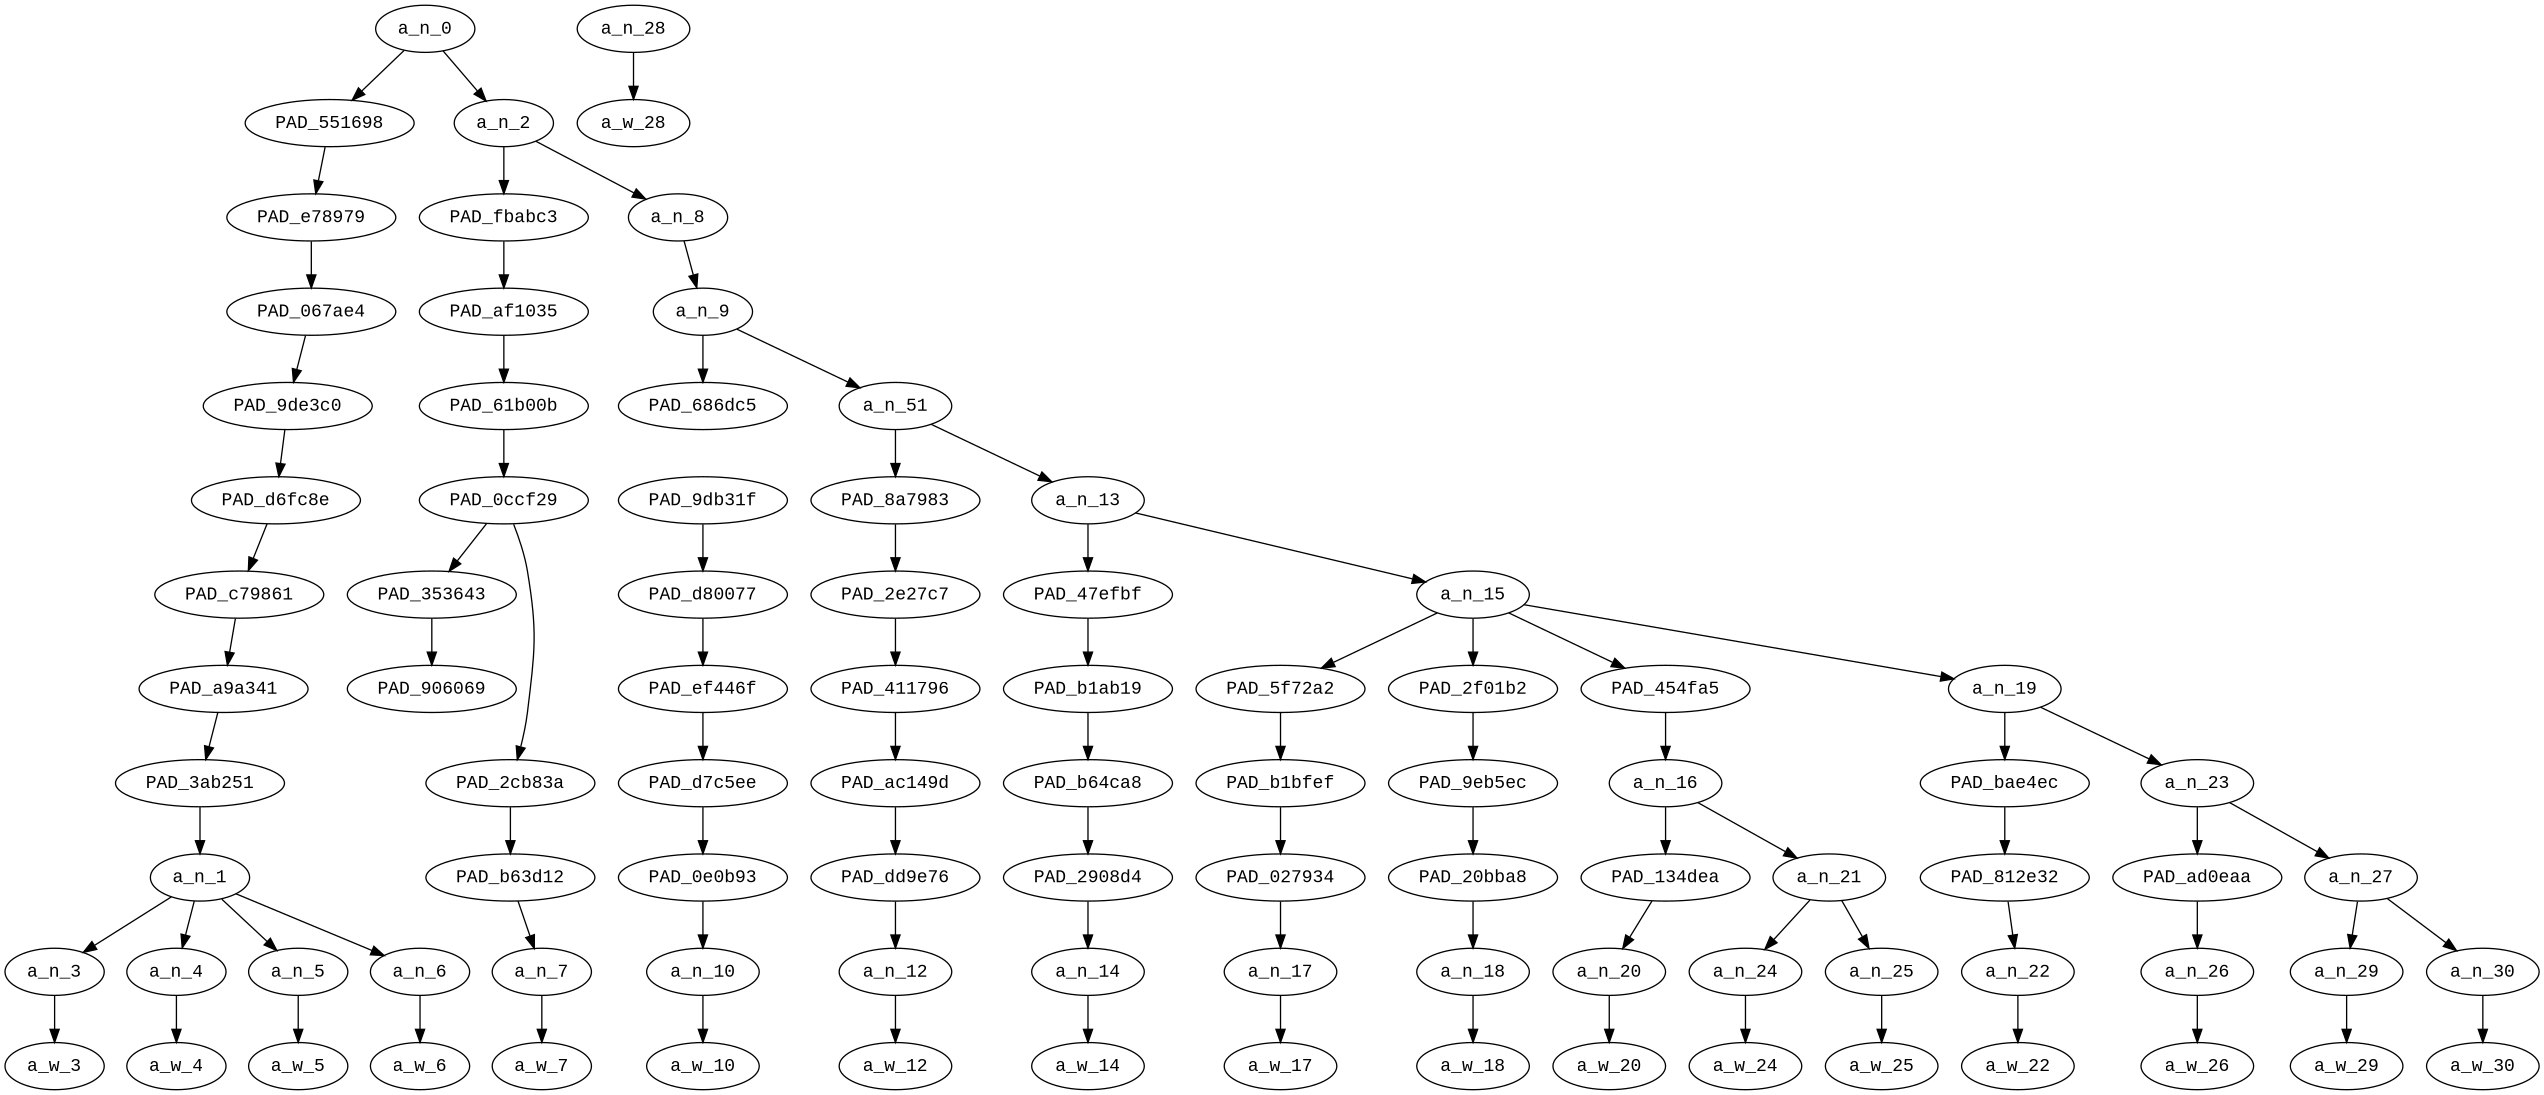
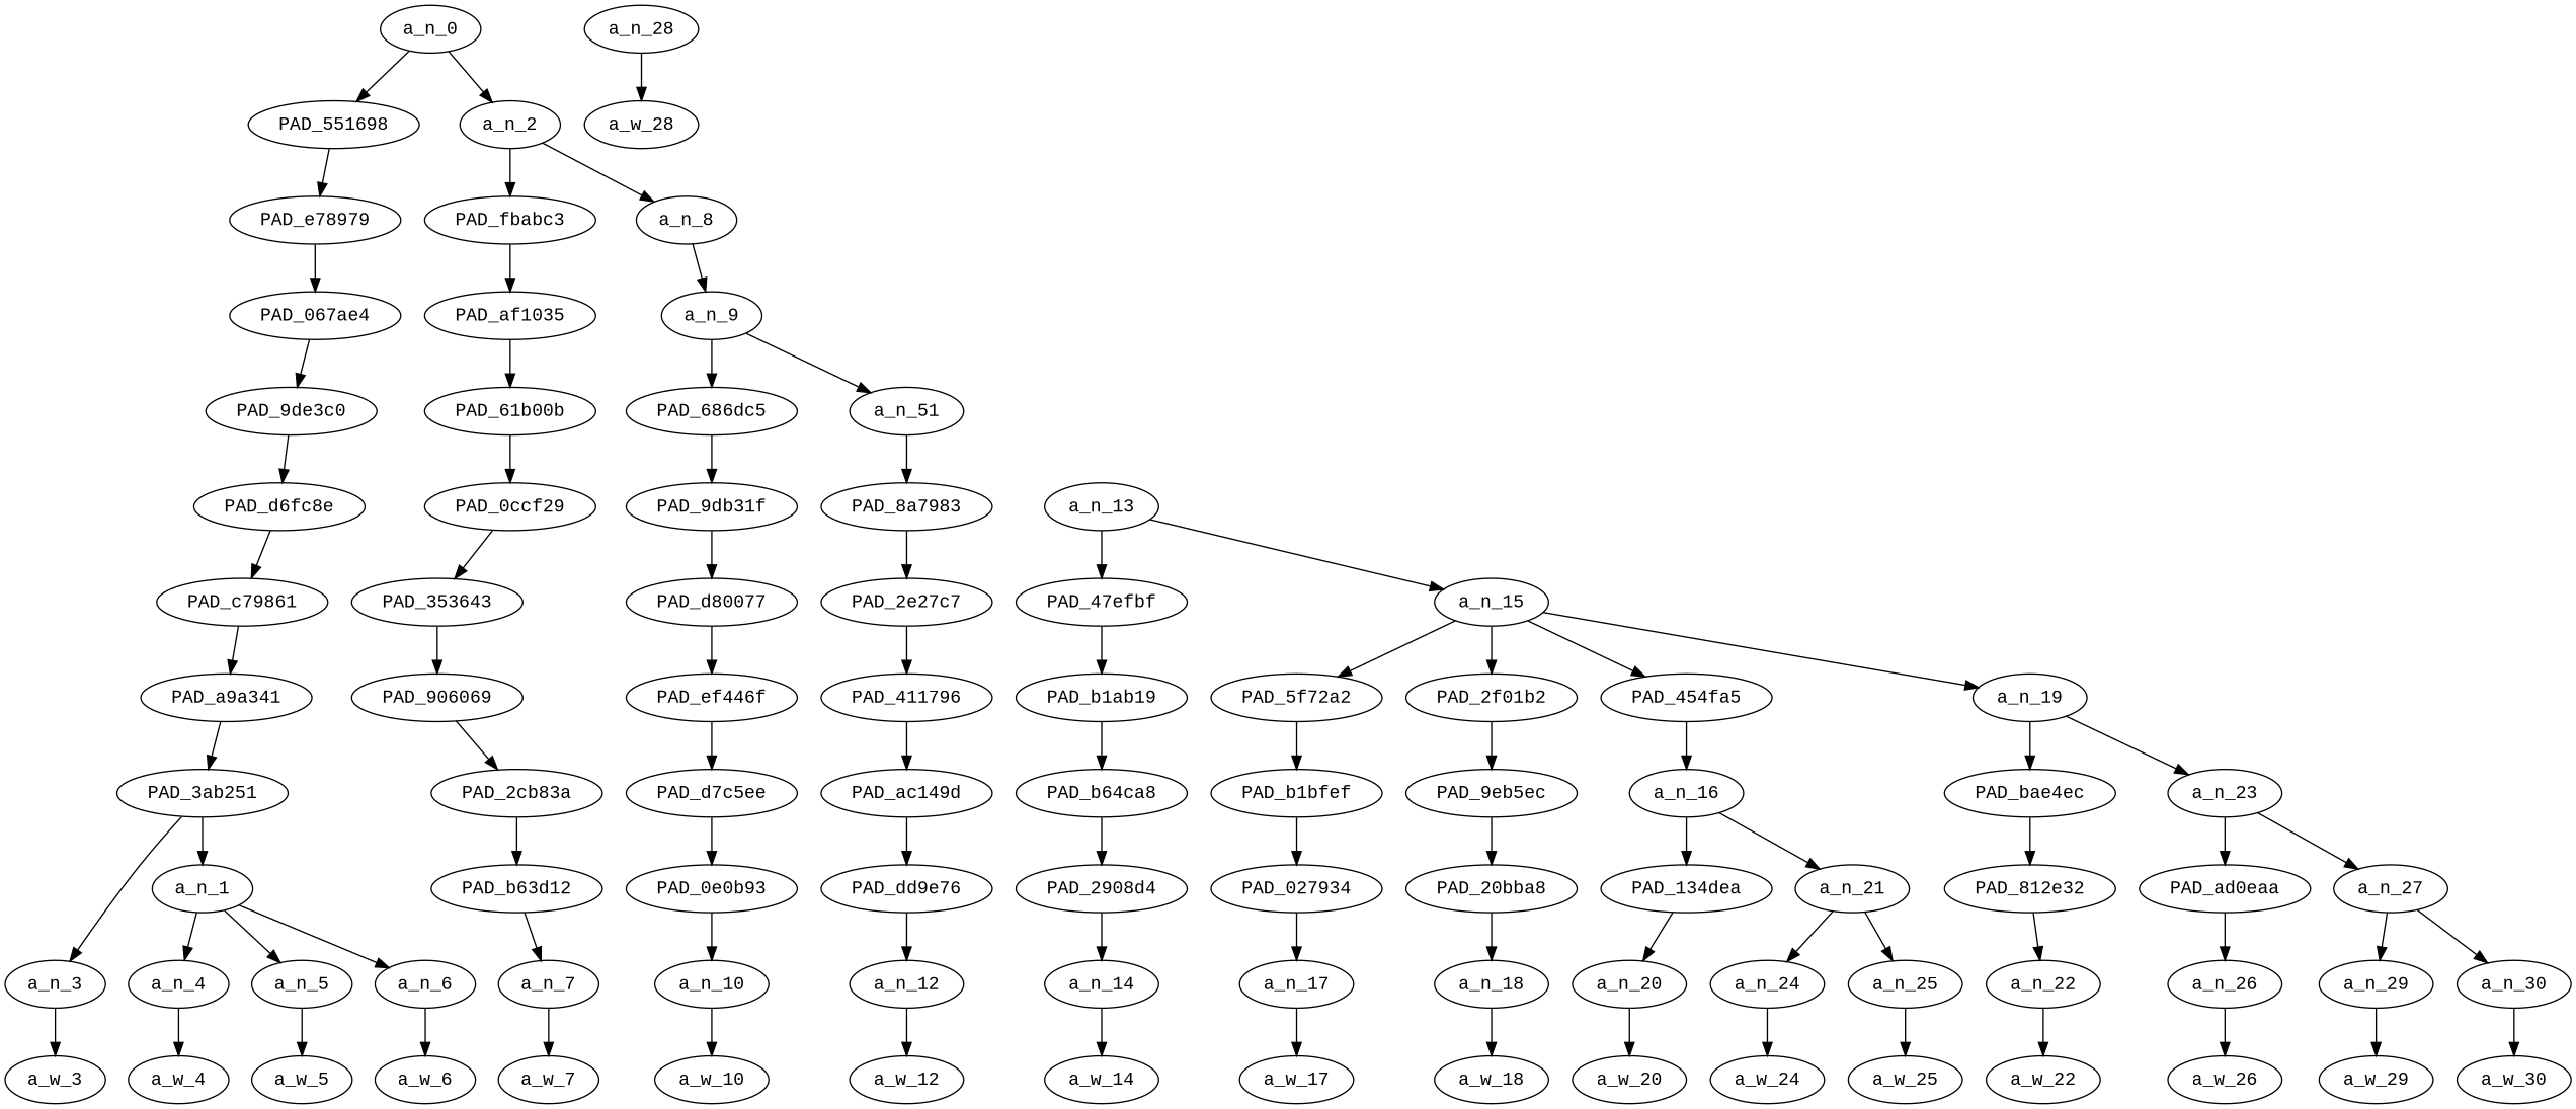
  strict digraph {
    fontname="Liberation Mono"
    node [div_dir=1 fontname="Liberation Mono" index=0 level=1 text_span="[4]" value=0.45978291]
    edge [fontname="Liberation Mono"]
    a_n_0 [level=11 text_span="[0, 1, 2, 3, 4, 5, 6, 7, 8, 9, 10, 11, 12, 13, 14, 15, 16, 17]" value=1.00000000]
    PAD_551698 [level=10 text_span="[0, 1, 2, 3]"]
    a_n_2 [index=1 level=10 text_span="[4, 5, 6, 7, 8, 9, 10, 11, 12, 13, 14, 15, 16, 17]" value=0.53983178]
    PAD_e78979 [level=9 text_span="[0, 1, 2, 3]"]
    PAD_fbabc3 [div_dir=-1 index=1 level=9 value=0.02621196]
    a_n_8 [index=2 level=9 text_span="[5, 6, 7, 8, 9, 10, 11, 12, 13, 14, 15, 16, 17]" value=0.51348013]
    PAD_067ae4 [level=8 text_span="[0, 1, 2, 3]"]
    PAD_af1035 [div_dir=-1 index=1 level=8 value=0.02621196]
    a_n_9 [index=2 level=8 text_span="[5, 6, 7, 8, 9, 10, 11, 12, 13, 14, 15, 16, 17]" value=0.51333555]
    PAD_9de3c0 [level=7 text_span="[0, 1, 2, 3]"]
    PAD_d6fc8e [level=6 text_span="[0, 1, 2, 3]"]
    PAD_c79861 [level=5 text_span="[0, 1, 2, 3]"]
    PAD_a9a341 [level=4 text_span="[0, 1, 2, 3]"]
    PAD_3ab251 [level=3 text_span="[0, 1, 2, 3]"]
    a_n_1 [level=2 text_span="[0, 1, 2, 3]"]
    a_n_3 [div_dir=-1 text_span="[0]" value=0.08690156]
    a_n_4 [index=1 text_span="[1]" value=0.05586551]
    a_n_5 [index=2 text_span="[2]" value=0.15918476]
    a_n_6 [index=3 text_span="[3]" value=0.15732491]
    a_w_3 [div_dir=0 level=0 text_span="[0]" value="<user>"]
    a_w_4 [div_dir=0 index=1 level=0 text_span="[1]" value=ur]
    a_w_5 [div_dir=0 index=2 level=0 text_span="[2]" value=dogshit]
    a_w_6 [div_dir=0 index=3 level=0 text_span="[3]" value=faggot]
    PAD_61b00b [div_dir=-1 index=1 level=7 value=0.02621196]
    PAD_686dc5 [index=2 level=7 text_span="[5]" value=0.03358544]
    n26 [index=3 label=a_n_51 level=7 text_span="[6, 7, 8, 9, 10, 11, 12, 13, 14, 15, 16, 17]" value=0.47960553]
    PAD_0ccf29 [div_dir=-1 index=1 level=6 value=0.02621196]
    PAD_353643 [div_dir=-1 index=1 level=5 value=0.02621196]
    PAD_906069 [div_dir=-1 index=1 level=4 value=0.02621196]
    PAD_2cb83a [div_dir=-1 index=1 level=3 value=0.02621196]
    PAD_b63d12 [div_dir=-1 index=1 level=2 value=0.02621196]
    a_n_7 [div_dir=-1 index=4 value=0.02621196]
    a_w_7 [div_dir=0 index=4 level=0 value=which]
    PAD_9db31f [index=2 level=6 text_span="[5]" value=0.03358544]
    PAD_8a7983 [index=3 level=6 text_span="[6]" value=0.02685193]
    a_n_13 [index=4 level=6 text_span="[7, 8, 9, 10, 11, 12, 13, 14, 15, 16, 17]" value=0.45261928]
    PAD_d80077 [index=2 level=5 text_span="[5]" value=0.03358544]
    PAD_2e27c7 [index=3 level=5 text_span="[6]" value=0.02685193]
    PAD_47efbf [index=4 level=5 text_span="[7]" value=0.03187498]
    a_n_15 [index=5 level=5 text_span="[8, 9, 10, 11, 12, 13, 14, 15, 16, 17]" value=0.42061586]
    PAD_ef446f [index=2 level=4 text_span="[5]" value=0.03358544]
    PAD_d7c5ee [index=2 level=3 text_span="[5]" value=0.03358544]
    PAD_0e0b93 [index=2 level=2 text_span="[5]" value=0.03358544]
    a_n_10 [index=5 text_span="[5]" value=0.03358544]
    a_w_10 [div_dir=0 index=5 level=0 text_span="[5]" value=explains]
    PAD_411796 [index=3 level=4 text_span="[6]" value=0.02685193]
    PAD_b1ab19 [index=4 level=4 text_span="[7]" value=0.03187498]
    PAD_5f72a2 [div_dir=-1 index=6 level=4 text_span="[11]" value=0.02430590]
    PAD_2f01b2 [index=7 level=4 text_span="[12]" value=0.02665431]
    PAD_454fa5 [index=5 level=4 text_span="[8, 9, 10]" value=0.08003455]
    a_n_19 [index=8 level=4 text_span="[13, 14, 15, 16, 17]" value=0.28950681]
    PAD_ac149d [index=3 level=3 text_span="[6]" value=0.02685193]
    PAD_dd9e76 [index=3 level=2 text_span="[6]" value=0.02685193]
    a_n_12 [index=6 text_span="[6]" value=0.02685193]
    a_w_12 [div_dir=0 index=6 level=0 text_span="[6]" value=why]
    PAD_b64ca8 [index=4 level=3 text_span="[7]" value=0.03187498]
    PAD_b1bfef [div_dir=-1 index=6 level=3 text_span="[11]" value=0.02430590]
    PAD_9eb5ec [index=7 level=3 text_span="[12]" value=0.02665431]
    a_n_16 [index=5 level=3 text_span="[8, 9, 10]" value=0.08003455]
    PAD_bae4ec [index=8 level=3 text_span="[13]" value=0.02319999]
    a_n_23 [index=9 level=3 text_span="[14, 15, 16, 17]" value=0.26617239]
    PAD_2908d4 [index=4 level=2 text_span="[7]" value=0.03187498]
    a_n_14 [index=7 text_span="[7]" value=0.03187498]
    a_w_14 [div_dir=0 index=7 level=0 text_span="[7]" value=u]
    PAD_027934 [div_dir=-1 index=7 level=2 text_span="[11]" value=0.02430590]
    PAD_20bba8 [index=8 level=2 text_span="[12]" value=0.02665431]
    PAD_134dea [div_dir=-1 index=5 level=2 text_span="[8]" value=0.02504211]
    a_n_21 [index=6 level=2 text_span="[9, 10]" value=0.05499106]
    PAD_812e32 [index=9 level=2 text_span="[13]" value=0.02319999]
    PAD_ad0eaa [div_dir=-1 index=10 level=2 text_span="[14]" value=0.03111282]
    a_n_27 [index=11 level=2 text_span="[15, 16, 17]" value=0.23492416]
    a_n_17 [div_dir=-1 index=11 text_span="[11]" value=0.02430590]
    a_w_17 [div_dir=0 index=11 level=0 text_span="[11]" value=and]
    a_n_18 [index=12 text_span="[12]" value=0.02665431]
    a_w_18 [div_dir=0 index=12 level=0 text_span="[12]" value=never]
    a_n_20 [div_dir=-1 index=8 text_span="[8]" value=0.02504211]
    a_n_24 [index=9 text_span="[9]" value=0.02410110]
    a_n_25 [div_dir=-1 index=10 text_span="[10]" value=0.03086825]
    a_w_20 [div_dir=0 index=8 level=0 text_span="[8]" value=r]
    a_w_24 [div_dir=0 index=9 level=0 text_span="[9]" value=over]
    a_w_25 [div_dir=0 index=10 level=0 text_span="[10]" value="<number>"]
    a_n_22 [index=13 text_span="[13]" value=0.02319999]
    a_n_26 [div_dir=-1 index=14 text_span="[14]" value=0.03111282]
    a_n_29 [index=16 text_span="[16]" value=0.07512264]
    a_n_30 [index=17 text_span="[17]" value=0.11984619]
    a_w_22 [div_dir=0 index=13 level=0 text_span="[13]" value=can]
    a_w_26 [div_dir=0 index=14 level=0 text_span="[14]" value=make]
    a_n_28 [div_dir=-1 index=15 text_span="[15]" value=0.03979785]
    a_w_28 [div_dir=0 index=15 level=0 text_span="[15]" value=cl]
    a_w_29 [div_dir=0 index=16 level=0 text_span="[16]" value=stfu]
    a_w_30 [div_dir=0 index=17 level=0 text_span="[17]" value=faggot1]
    a_n_0 -> PAD_551698
    a_n_0 -> a_n_2
    PAD_551698 -> PAD_e78979
    a_n_2 -> PAD_fbabc3
    a_n_2 -> a_n_8
    PAD_e78979 -> PAD_067ae4
    PAD_fbabc3 -> PAD_af1035
    a_n_8 -> a_n_9
    PAD_067ae4 -> PAD_9de3c0
    PAD_af1035 -> PAD_61b00b
    a_n_9 -> PAD_686dc5
    a_n_9 -> n26
    PAD_9de3c0 -> PAD_d6fc8e
    PAD_d6fc8e -> PAD_c79861
    PAD_c79861 -> PAD_a9a341
    PAD_a9a341 -> PAD_3ab251
    PAD_3ab251 -> a_n_1
-   a_n_1 -> a_n_3
+   PAD_3ab251 -> a_n_3
    a_n_1 -> a_n_4
    a_n_1 -> a_n_5
    a_n_1 -> a_n_6
    a_n_3 -> a_w_3
    a_n_4 -> a_w_4
    a_n_5 -> a_w_5
    a_n_6 -> a_w_6
    PAD_61b00b -> PAD_0ccf29
+   PAD_686dc5 -> PAD_9db31f
    n26 -> PAD_8a7983
-   n26 -> a_n_13
    PAD_0ccf29 -> PAD_353643
    PAD_353643 -> PAD_906069
-   PAD_0ccf29 -> PAD_2cb83a
+   PAD_906069 -> PAD_2cb83a
    PAD_2cb83a -> PAD_b63d12
    PAD_b63d12 -> a_n_7
    a_n_7 -> a_w_7
    PAD_9db31f -> PAD_d80077
    PAD_8a7983 -> PAD_2e27c7
    a_n_13 -> PAD_47efbf
    a_n_13 -> a_n_15
    PAD_d80077 -> PAD_ef446f
    PAD_2e27c7 -> PAD_411796
    PAD_47efbf -> PAD_b1ab19
    a_n_15 -> PAD_5f72a2
    a_n_15 -> PAD_2f01b2
    a_n_15 -> PAD_454fa5
    a_n_15 -> a_n_19
    PAD_ef446f -> PAD_d7c5ee
    PAD_d7c5ee -> PAD_0e0b93
    PAD_0e0b93 -> a_n_10
    a_n_10 -> a_w_10
    PAD_411796 -> PAD_ac149d
    PAD_b1ab19 -> PAD_b64ca8
    PAD_5f72a2 -> PAD_b1bfef
    PAD_2f01b2 -> PAD_9eb5ec
    PAD_454fa5 -> a_n_16
    a_n_19 -> PAD_bae4ec
    a_n_19 -> a_n_23
    PAD_ac149d -> PAD_dd9e76
    PAD_dd9e76 -> a_n_12
    a_n_12 -> a_w_12
    PAD_b64ca8 -> PAD_2908d4
    PAD_b1bfef -> PAD_027934
    PAD_9eb5ec -> PAD_20bba8
    a_n_16 -> PAD_134dea
    a_n_16 -> a_n_21
    PAD_bae4ec -> PAD_812e32
    a_n_23 -> PAD_ad0eaa
    a_n_23 -> a_n_27
    PAD_2908d4 -> a_n_14
    a_n_14 -> a_w_14
    PAD_027934 -> a_n_17
    PAD_20bba8 -> a_n_18
    PAD_134dea -> a_n_20
    a_n_21 -> a_n_24
    a_n_21 -> a_n_25
    PAD_812e32 -> a_n_22
    PAD_ad0eaa -> a_n_26
    a_n_27 -> a_n_29
    a_n_27 -> a_n_30
    a_n_17 -> a_w_17
    a_n_18 -> a_w_18
    a_n_20 -> a_w_20
    a_n_24 -> a_w_24
    a_n_25 -> a_w_25
    a_n_22 -> a_w_22
    a_n_26 -> a_w_26
    a_n_29 -> a_w_29
    a_n_30 -> a_w_30
    a_n_28 -> a_w_28
  }
